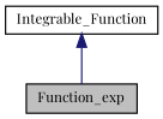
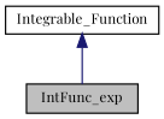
  digraph {
    fontname="Playfair Display"
    node [color=black fontname="Playfair Display" fontsize=10 shape=record style=filled]
-   n1 [fillcolor=grey75 fontcolor=black height=0.2 label=Function_exp width=0.4]
+   n1 [fillcolor=grey75 fontcolor=black height=0.2 label=IntFunc_exp width=0.4]
    n2 [fillcolor=white height=0.2 label=Integrable_Function width=0.4]
    n2 -> n1 [color=midnightblue dir=back fontname="Playfair Display" fontsize=10 labelfontname=Helvetica labelfontsize=10 style=solid]
  }
